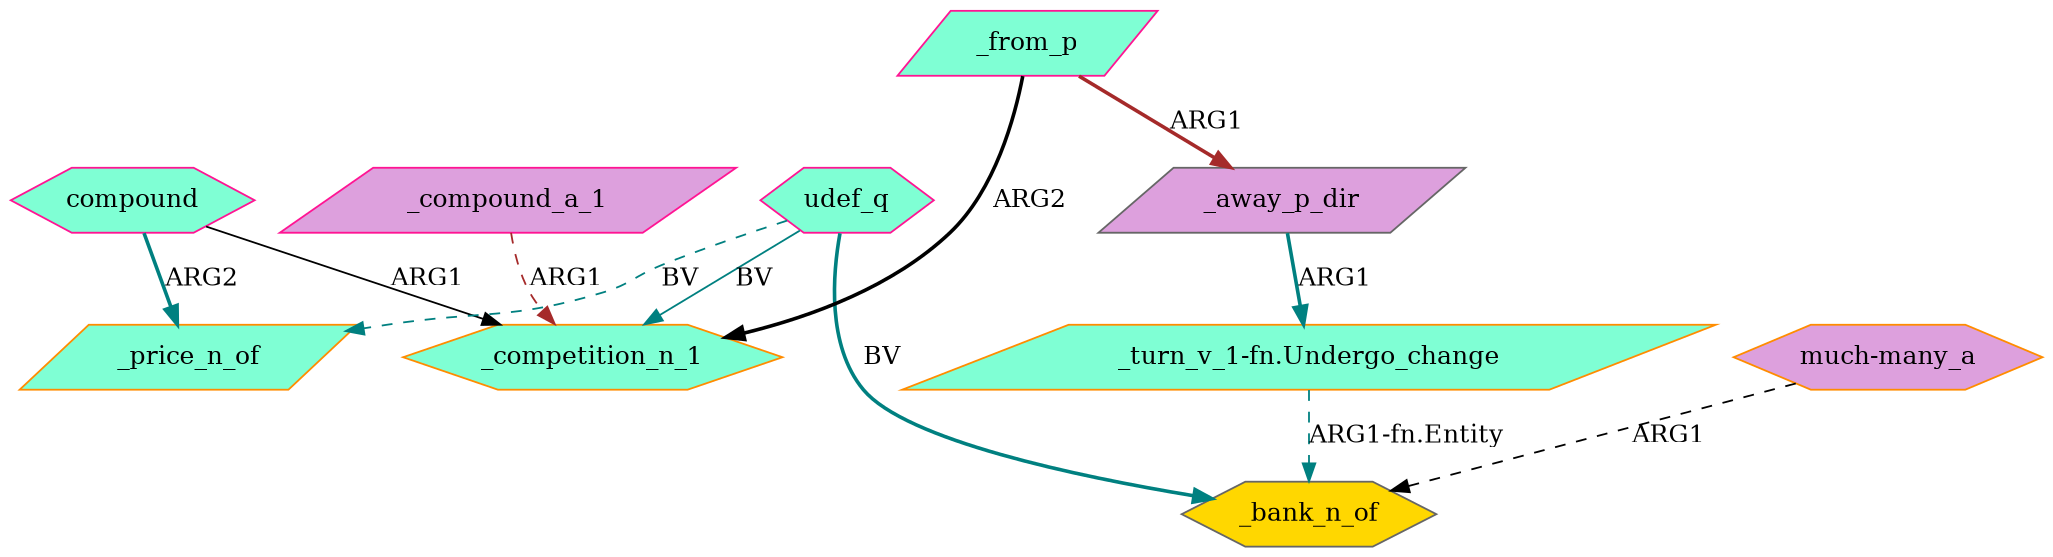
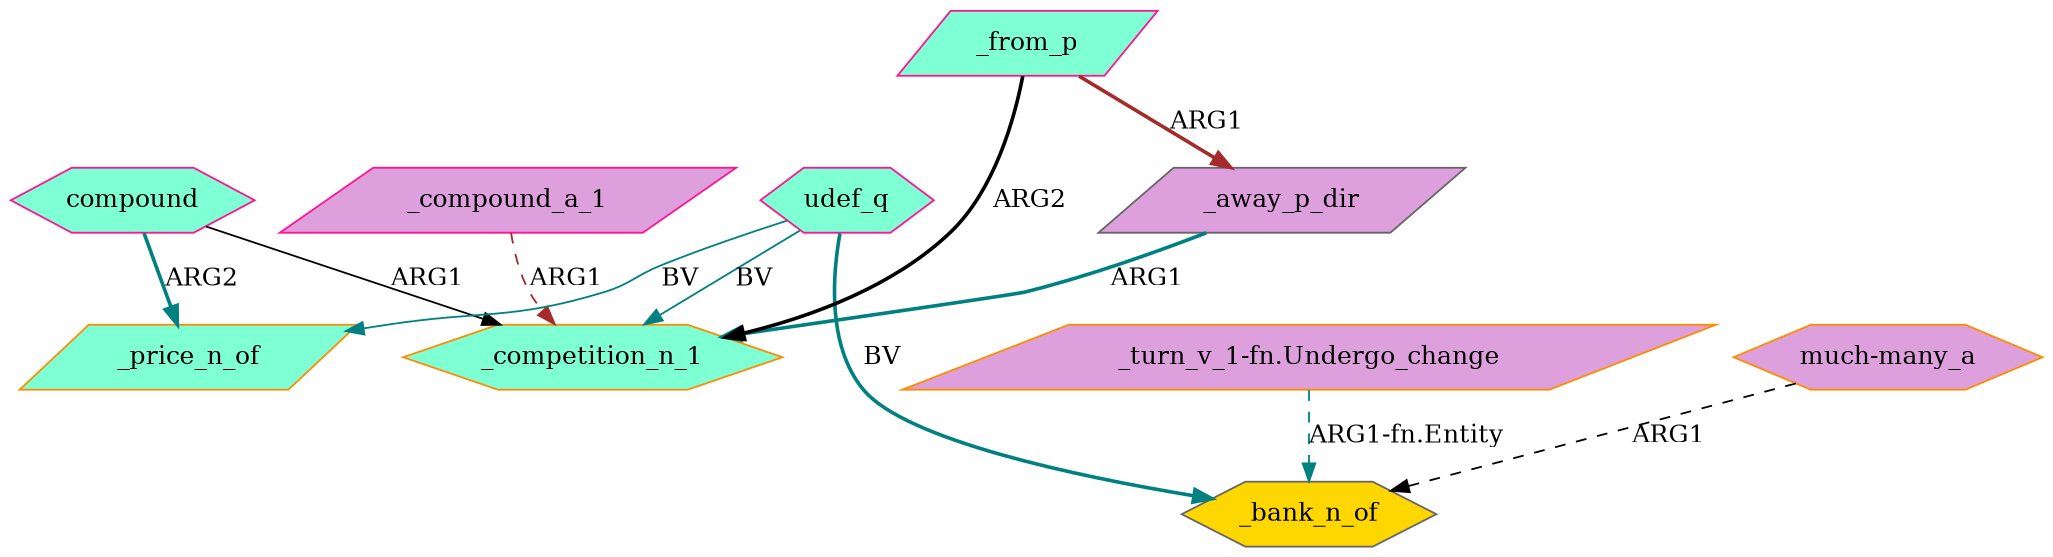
  digraph {
    node [color=darkorange fillcolor=aquamarine shape=parallelogram style=filled]
    edge [color=teal style=bold]
    _price_n_of
    compound [color=deeppink shape=hexagon]
    _competition_n_1 [shape=hexagon]
    n4 [color=deeppink fillcolor=plum label=_compound_a_1]
    udef_q [color=deeppink shape=hexagon]
    _bank_n_of [color=gray40 fillcolor=gold shape=hexagon]
-   "_turn_v_1-fn.Undergo_change"
+   "_turn_v_1-fn.Undergo_change" [fillcolor=plum]
    "much-many_a" [fillcolor=plum shape=hexagon]
    _away_p_dir [color=gray40 fillcolor=plum]
    _from_p [color=deeppink]
    compound -> _price_n_of [label=ARG2]
    compound -> _competition_n_1 [color=black label=ARG1 style=solid]
    n4 -> _competition_n_1 [color=brown label=ARG1 style=dashed]
-   udef_q -> _price_n_of [label=BV style=dashed]
+   udef_q -> _price_n_of [label=BV style=solid]
    udef_q -> _competition_n_1 [label=BV style=solid]
    udef_q -> _bank_n_of [label=BV]
    "_turn_v_1-fn.Undergo_change" -> _bank_n_of [label="ARG1-fn.Entity" style=dashed]
    "much-many_a" -> _bank_n_of [color=black label=ARG1 style=dashed]
-   _away_p_dir -> "_turn_v_1-fn.Undergo_change" [label=ARG1]
+   _away_p_dir -> _competition_n_1 [label=ARG1]
    _from_p -> _competition_n_1 [color=black label=ARG2]
    _from_p -> _away_p_dir [color=brown label=ARG1]
  }
